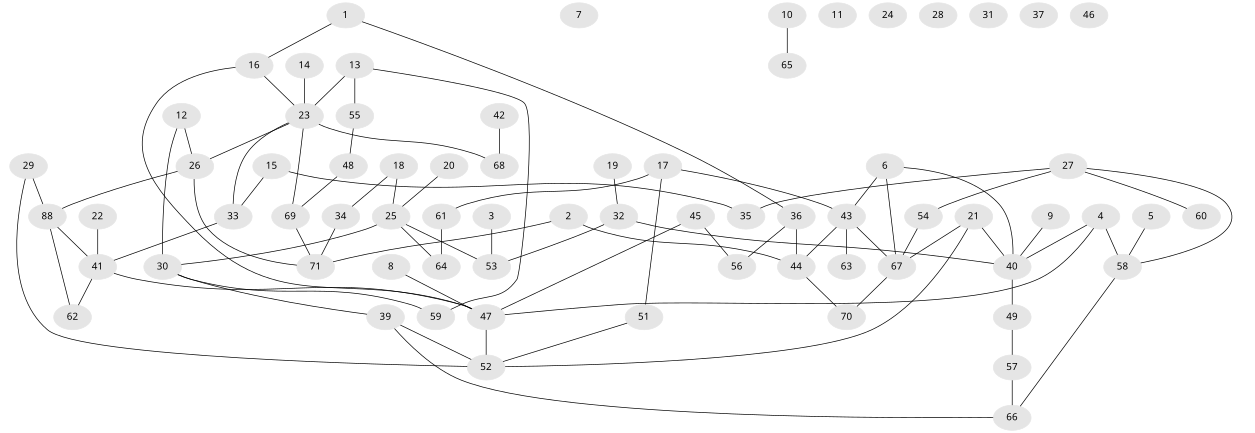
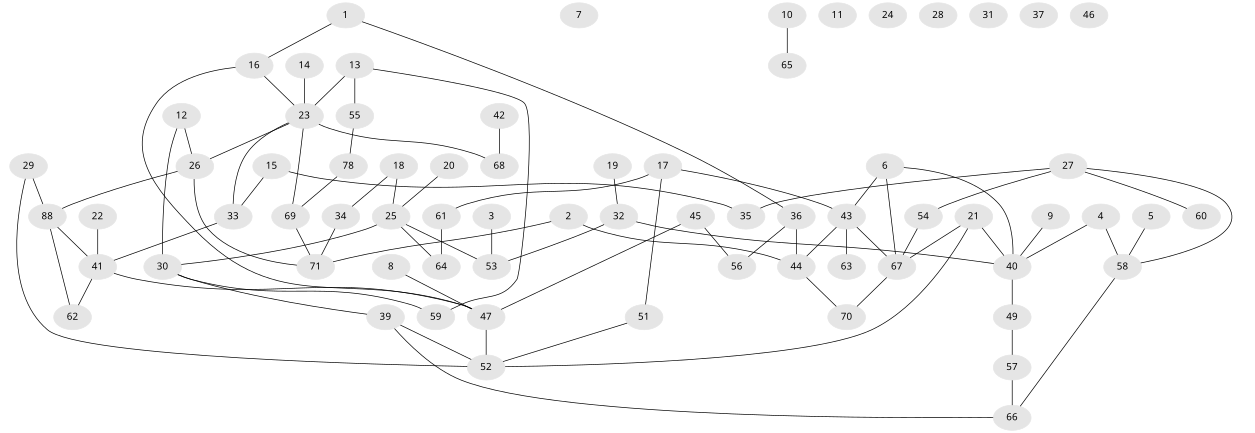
  graph {
    fontname="Noto Sans"
    node [color=gray90 fontname="Noto Sans" style=filled]
    edge [fontname="Noto Sans"]
    1
    16
    36
    47
    23
    44
    56
    2
    71
    70
    3
    53
    4
    40
    58
    49
    52
    66
    5
    6
    43
    67
    63
    7
    8
    9
    10
    65
    11
    12
    26
    30
    n33 [label=88]
    59
    39
    13
    55
    33
    68
    69
-   48
+   48 [label=78]
    14
    15
    35
    41
    17
    51
    61
    64
    18
    25
    34
    19
    32
    20
    21
    22
    62
    24
    27
    54
    60
    28
    29
    31
    37
    57
    42
    45
    46
    1 -- 16
    1 -- 36
    16 -- 47
    16 -- 23
    36 -- 44
    36 -- 56
    47 -- 52
    23 -- 26
    23 -- 33
    23 -- 68
    23 -- 69
    44 -- 70
    2 -- 44
    2 -- 71
    3 -- 53
-   4 -- 47
    4 -- 40
    4 -- 58
    40 -- 49
    58 -- 66
    49 -- 57
    5 -- 58
    6 -- 40
    6 -- 43
    6 -- 67
    43 -- 44
    43 -- 67
    43 -- 63
    67 -- 70
    8 -- 47
    9 -- 40
    10 -- 65
    12 -- 26
    12 -- 30
    26 -- 71
    26 -- n33
    30 -- 59
    30 -- 39
    n33 -- 41
    n33 -- 62
    39 -- 52
    39 -- 66
    13 -- 23
    13 -- 59
    13 -- 55
    55 -- 48
    33 -- 41
    69 -- 71
    48 -- 69
    14 -- 23
    15 -- 33
    15 -- 35
    41 -- 47
    41 -- 62
    17 -- 43
    17 -- 51
    17 -- 61
    51 -- 52
    61 -- 64
    18 -- 25
    18 -- 34
    25 -- 53
    25 -- 30
    25 -- 64
    34 -- 71
    19 -- 32
    32 -- 53
    32 -- 40
    20 -- 25
    21 -- 40
    21 -- 52
    21 -- 67
    22 -- 41
    27 -- 58
    27 -- 35
    27 -- 54
    27 -- 60
    54 -- 67
    29 -- 52
    29 -- n33
    57 -- 66
    42 -- 68
    45 -- 47
    45 -- 56
  }
